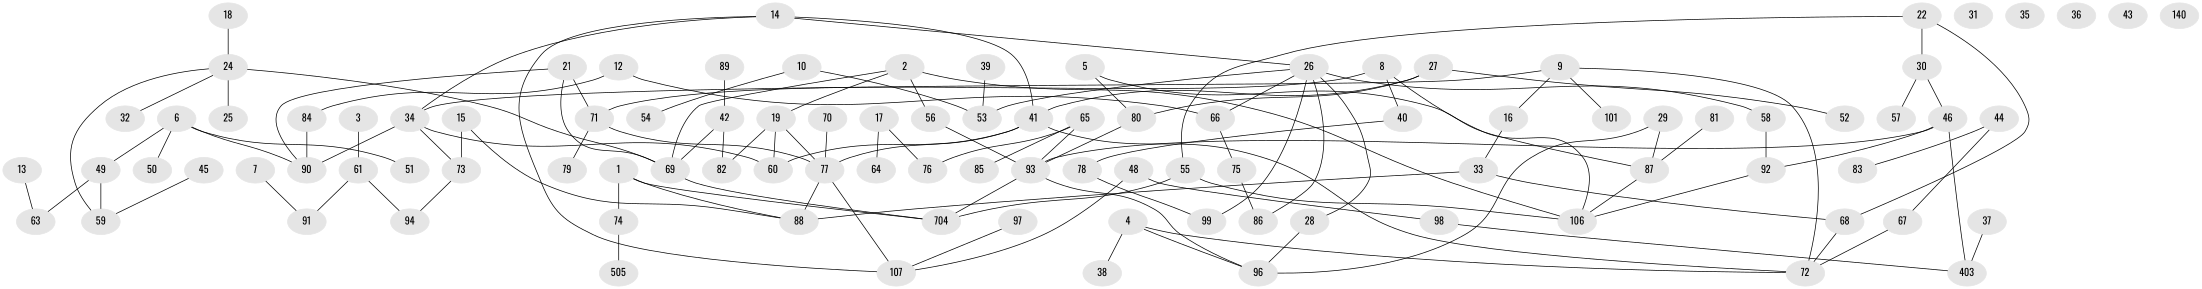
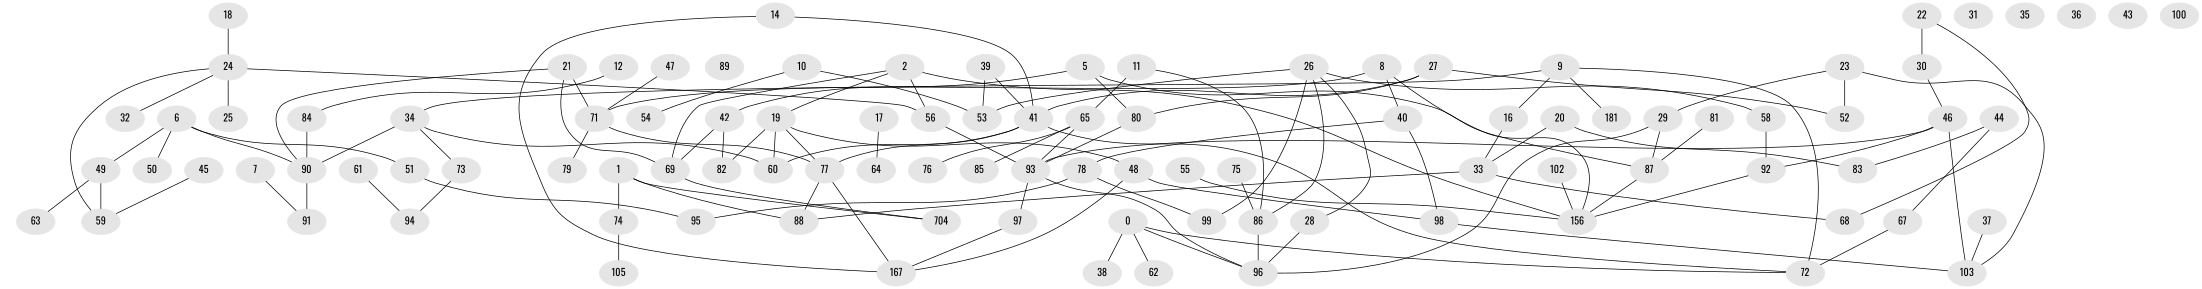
  graph {
    fontname=Oswald
    node [color=gray90 fontname=Oswald style=filled]
    edge [fontname=Oswald]
    1
    74
    88
    n4 [label=704]
-   105 [label=505]
+   105
    2
    19
    56
    69
-   106
+   106 [label=156]
    48
    60
    77
    82
    93
-   3
    61
    94
-   4
+   4 [label=0]
    38
+   62
    72
    96
    5
    42
    80
    87
    6
    49
    50
    51
    90
    63
    59
+   95
    91
    7
    8
    40
    71
    78
    98
    79
    9
    16
    34
-   101
+   101 [label=181]
    33
    73
    10
    53
    54
+   11
    65
    86
    76
    85
    12
-   66
    84
    75
-   13
    14
    26
    41
-   107
+   107 [label=167]
    28
    58
    99
-   15
    68
    17
    64
    18
    24
    25
    32
+   20
    83
    21
    22
    30
    55
    46
-   57
+   23
    29
    52
-   103 [label=403]
+   103
    92
    27
    31
    35
    36
    37
    39
    43
    44
    67
    45
    97
-   70
+   47
    81
    89
-   100 [label=140]
+   100
+   102
    1 -- 74
    1 -- 88
    1 -- n4
    74 -- 105
    2 -- 19
    2 -- 56
    2 -- 69
    2 -- 106
+   19 -- 48
    19 -- 60
    19 -- 77
    19 -- 82
    56 -- 93
    69 -- n4
    48 -- 98
    48 -- 107
    77 -- 88
    77 -- 107
    93 -- 96
-   93 -- n4
-   3 -- 61
+   93 -- 97
    61 -- 94
    4 -- 38
+   4 -- 62
    4 -- 72
    4 -- 96
-   89 -- 42
+   5 -- 42
    5 -- 80
    5 -- 87
    42 -- 69
    42 -- 82
    80 -- 93
    87 -- 106
    6 -- 49
    6 -- 50
    6 -- 51
    6 -- 90
    49 -- 63
    49 -- 59
-   61 -- 91
+   51 -- 95
+   90 -- 91
    7 -- 91
    8 -- 106
    8 -- 40
    8 -- 71
    40 -- 78
+   40 -- 98
    71 -- 77
    71 -- 79
+   78 -- 95
    78 -- 99
    98 -- 103
    9 -- 72
    9 -- 16
    9 -- 34
    9 -- 101
    16 -- 33
    34 -- 60
    34 -- 90
    34 -- 73
    33 -- 88
    33 -- 68
    73 -- 94
    10 -- 53
    10 -- 54
+   11 -- 65
+   11 -- 86
    65 -- 93
    65 -- 76
    65 -- 85
-   12 -- 66
+   86 -- 96
    12 -- 84
-   66 -- 75
    84 -- 90
    75 -- 86
-   13 -- 63
-   14 -- 34
-   14 -- 26
    14 -- 41
    14 -- 107
    26 -- 53
    26 -- 86
-   26 -- 66
    26 -- 28
    26 -- 58
    26 -- 99
    41 -- 60
    41 -- 77
    41 -- 72
    28 -- 96
    58 -- 92
-   15 -- 88
-   15 -- 73
-   68 -- 72
-   17 -- 76
    17 -- 64
    18 -- 24
-   24 -- 69
+   24 -- 56
    24 -- 59
    24 -- 25
    24 -- 32
+   20 -- 33
+   20 -- 83
    21 -- 69
    21 -- 90
    21 -- 71
    22 -- 68
    22 -- 30
-   22 -- 55
    30 -- 46
-   30 -- 57
-   55 -- n4
    55 -- 106
    46 -- 93
    46 -- 103
    46 -- 92
+   23 -- 29
+   23 -- 52
+   23 -- 103
    29 -- 96
    29 -- 87
    92 -- 106
    27 -- 80
    27 -- 41
    27 -- 52
    37 -- 103
    39 -- 53
+   39 -- 41
    44 -- 83
    44 -- 67
    67 -- 72
    45 -- 59
    97 -- 107
-   70 -- 77
+   47 -- 71
    81 -- 87
+   102 -- 106
  }
